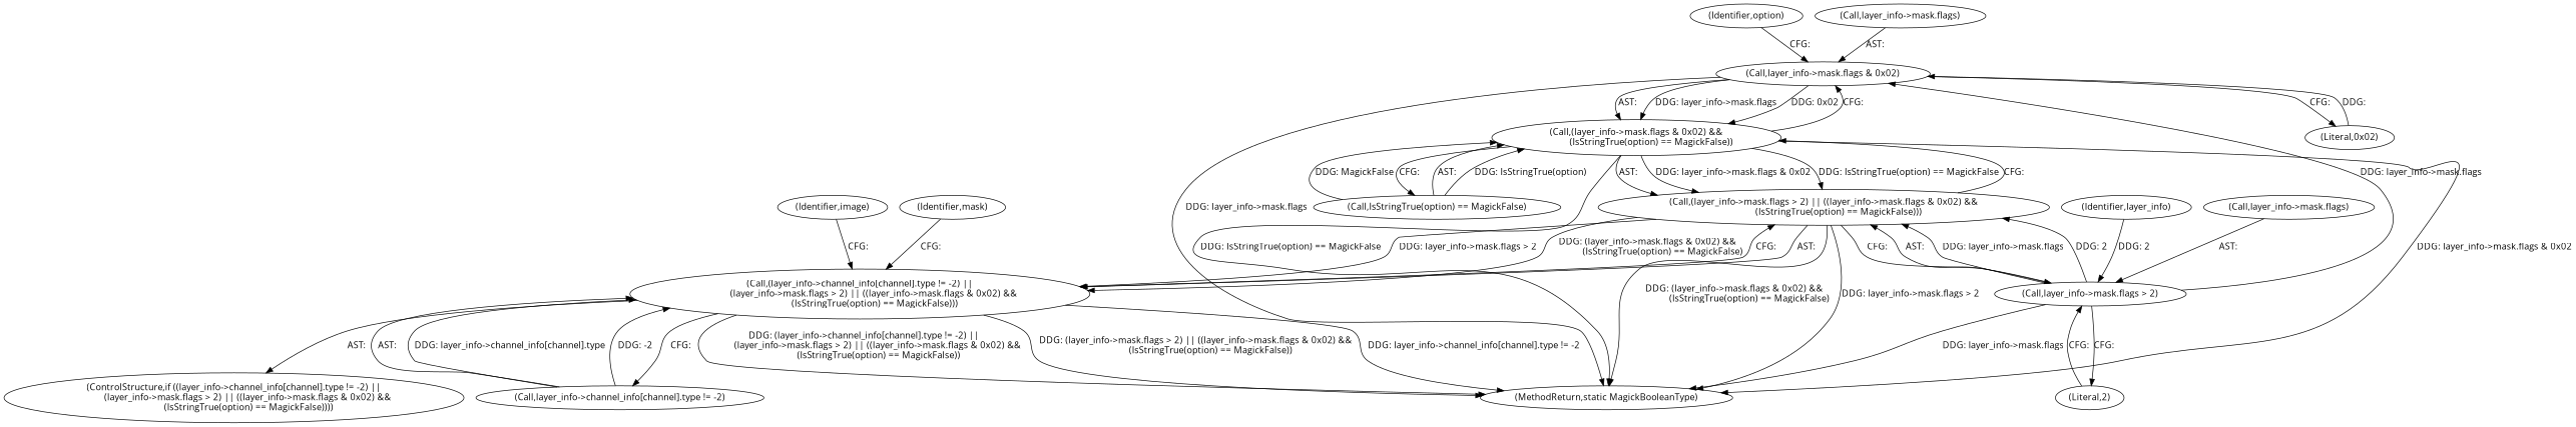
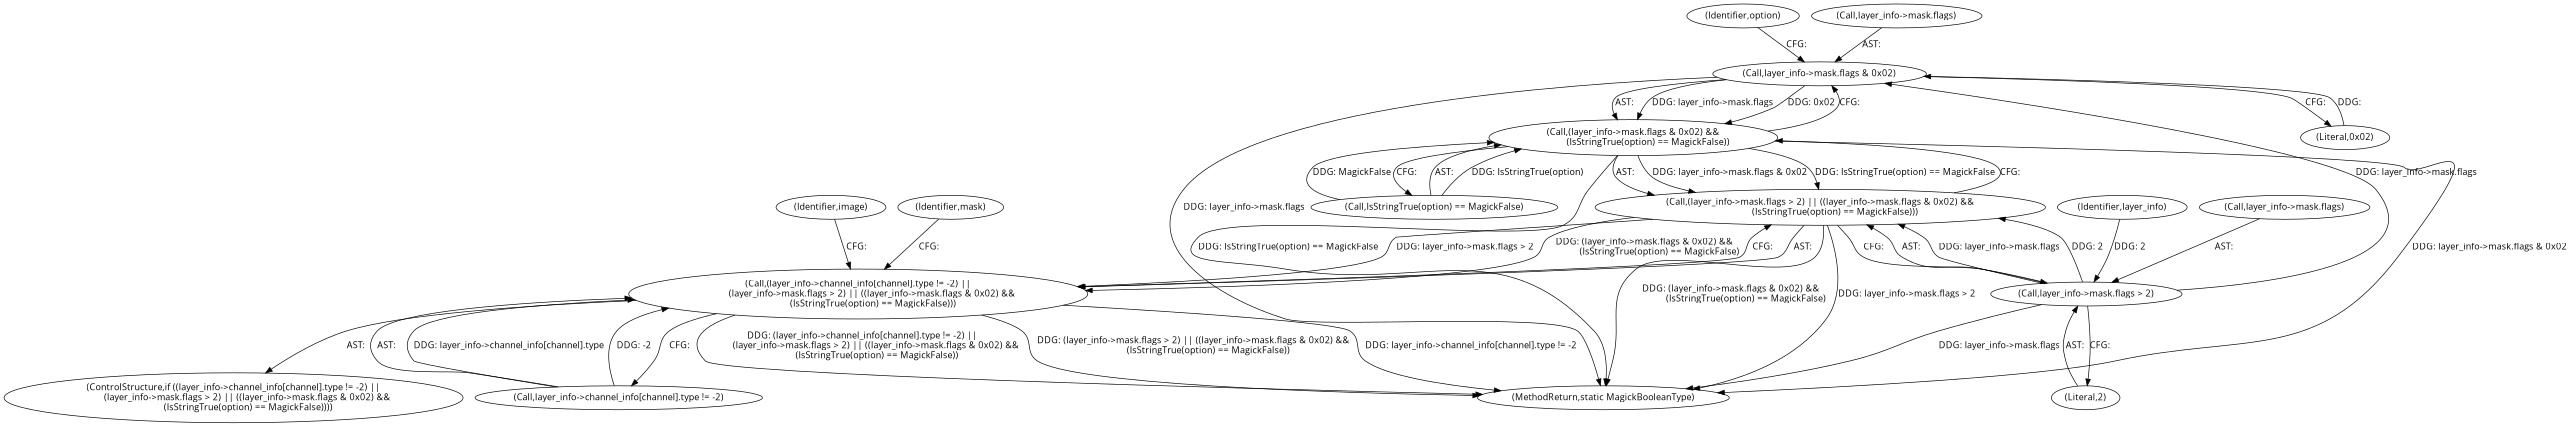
  digraph {
    fontname="Open Sans"
    node [fontname="Open Sans"]
    edge [fontname="Open Sans"]
    n1 [label="(Call,layer_info->mask.flags & 0x02)"]
    n2 [label="(Call,(layer_info->mask.flags & 0x02) &&\n            (IsStringTrue(option) == MagickFalse))"]
    n3 [label="(Literal,0x02)"]
    n4 [label="(MethodReturn,static MagickBooleanType)"]
    n5 [label="(Call,(layer_info->mask.flags > 2) || ((layer_info->mask.flags & 0x02) &&\n            (IsStringTrue(option) == MagickFalse)))"]
    n6 [label="(Call,IsStringTrue(option) == MagickFalse)"]
    n7 [label="(Call,layer_info->mask.flags > 2)"]
    n8 [label="(Literal,2)"]
    n9 [label="(Call,(layer_info->channel_info[channel].type != -2) ||\n           (layer_info->mask.flags > 2) || ((layer_info->mask.flags & 0x02) &&\n            (IsStringTrue(option) == MagickFalse)))"]
    n10 [label="(ControlStructure,if ((layer_info->channel_info[channel].type != -2) ||\n           (layer_info->mask.flags > 2) || ((layer_info->mask.flags & 0x02) &&\n            (IsStringTrue(option) == MagickFalse))))"]
    n11 [label="(Call,layer_info->channel_info[channel].type != -2)"]
    n12 [label="(Identifier,option)"]
    n13 [label="(Identifier,layer_info)"]
    n14 [label="(Identifier,image)"]
    n15 [label="(Call,layer_info->mask.flags)"]
    n16 [label="(Call,layer_info->mask.flags)"]
    n17 [label="(Identifier,mask)"]
    n1 -> n2 [label="AST: "]
    n1 -> n2 [label="DDG: layer_info->mask.flags"]
    n1 -> n2 [label="DDG: 0x02"]
    n1 -> n3 [label="CFG: "]
    n1 -> n4 [label="DDG: layer_info->mask.flags"]
    n2 -> n1 [label="CFG: "]
    n2 -> n4 [label="DDG: IsStringTrue(option) == MagickFalse"]
    n2 -> n4 [label="DDG: layer_info->mask.flags & 0x02"]
    n2 -> n5 [label="AST: "]
    n2 -> n5 [label="DDG: layer_info->mask.flags & 0x02"]
    n2 -> n5 [label="DDG: IsStringTrue(option) == MagickFalse"]
    n2 -> n6 [label="CFG: "]
    n3 -> n1 [label="DDG: "]
    n5 -> n2 [label="CFG: "]
    n5 -> n4 [label="DDG: (layer_info->mask.flags & 0x02) &&\n            (IsStringTrue(option) == MagickFalse)"]
    n5 -> n4 [label="DDG: layer_info->mask.flags > 2"]
    n5 -> n7 [label="CFG: "]
    n5 -> n9 [label="AST: "]
    n5 -> n9 [label="DDG: layer_info->mask.flags > 2"]
    n5 -> n9 [label="DDG: (layer_info->mask.flags & 0x02) &&\n            (IsStringTrue(option) == MagickFalse)"]
    n6 -> n2 [label="AST: "]
    n6 -> n2 [label="DDG: IsStringTrue(option)"]
    n6 -> n2 [label="DDG: MagickFalse"]
    n7 -> n1 [label="DDG: layer_info->mask.flags"]
    n7 -> n4 [label="DDG: layer_info->mask.flags"]
    n7 -> n5 [label="AST: "]
    n7 -> n5 [label="DDG: layer_info->mask.flags"]
    n7 -> n5 [label="DDG: 2"]
    n7 -> n8 [label="CFG: "]
-   n8 -> n7 [label="CFG: "]
+   n8 -> n7 [label="AST: "]
    n9 -> n4 [label="DDG: (layer_info->mask.flags > 2) || ((layer_info->mask.flags & 0x02) &&\n            (IsStringTrue(option) == MagickFalse))"]
    n9 -> n4 [label="DDG: layer_info->channel_info[channel].type != -2"]
    n9 -> n4 [label="DDG: (layer_info->channel_info[channel].type != -2) ||\n           (layer_info->mask.flags > 2) || ((layer_info->mask.flags & 0x02) &&\n            (IsStringTrue(option) == MagickFalse))"]
    n9 -> n5 [label="CFG: "]
    n9 -> n10 [label="AST: "]
    n9 -> n11 [label="CFG: "]
    n11 -> n9 [label="AST: "]
    n11 -> n9 [label="DDG: layer_info->channel_info[channel].type"]
    n11 -> n9 [label="DDG: -2"]
    n12 -> n1 [label="CFG: "]
    n13 -> n7 [label="DDG: 2"]
    n14 -> n9 [label="CFG: "]
    n15 -> n7 [label="AST: "]
    n16 -> n1 [label="AST: "]
    n17 -> n9 [label="CFG: "]
  }
